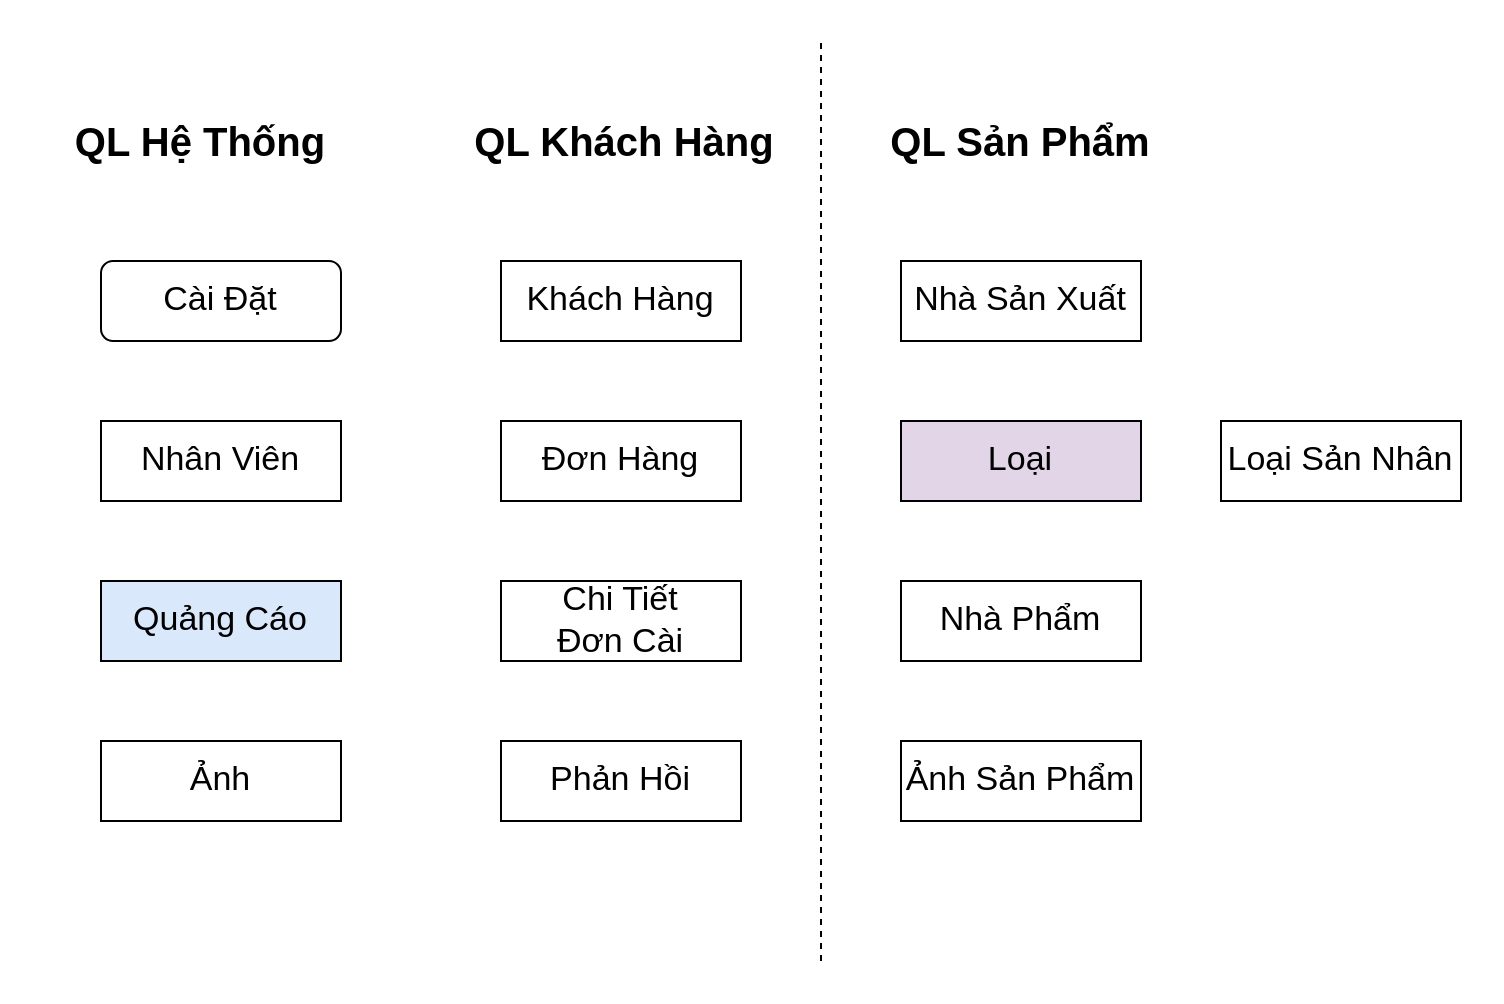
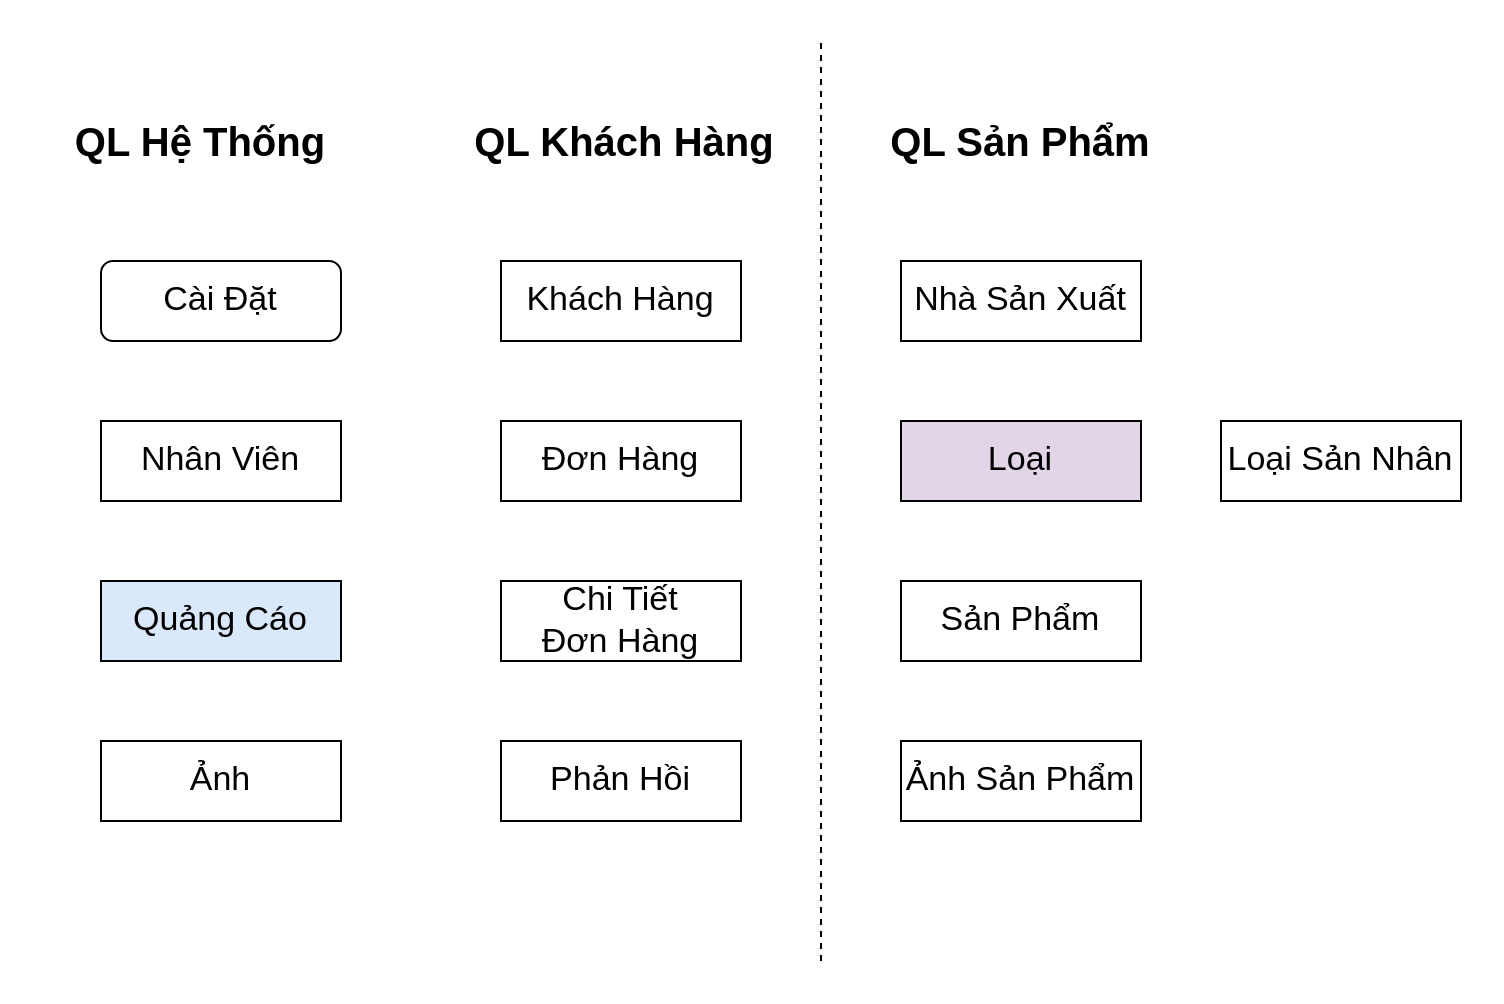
  <mxCell id="0" />
  <mxCell id="1" parent="0" />
  <mxCell id="2" value="Quảng Cáo" style="whiteSpace=wrap;html=1;align=center;fontSize=17;fillColor=#dae8fc;" parent="1" vertex="1"><mxGeometry x="50" y="290" width="120" height="40" as="geometry" /></mxCell>
  <mxCell id="3" value="Loại" style="whiteSpace=wrap;html=1;align=center;fontSize=17;fillColor=#e1d5e7;" parent="1" vertex="1"><mxGeometry x="450" y="210" width="120" height="40" as="geometry" /></mxCell>
  <mxCell id="4" value="Khách Hàng" style="whiteSpace=wrap;html=1;align=center;fontSize=17;" parent="1" vertex="1"><mxGeometry x="250" y="130" width="120" height="40" as="geometry" /></mxCell>
  <mxCell id="5" value="Nhà Sản Xuất" style="whiteSpace=wrap;html=1;align=center;fontSize=17;" parent="1" vertex="1"><mxGeometry x="450" y="130" width="120" height="40" as="geometry" /></mxCell>
  <mxCell id="6" value="Đơn Hàng" style="whiteSpace=wrap;html=1;align=center;fontSize=17;" parent="1" vertex="1"><mxGeometry x="250" y="210" width="120" height="40" as="geometry" /></mxCell>
- <mxCell id="7" value="Chi Tiết &lt;br&gt;Đơn Cài" style="whiteSpace=wrap;html=1;align=center;fontSize=17;" parent="1" vertex="1"><mxGeometry x="250" y="290" width="120" height="40" as="geometry" /></mxCell>
- <mxCell id="8" value="Nhà Phẩm" style="whiteSpace=wrap;html=1;align=center;fontSize=17;" parent="1" vertex="1"><mxGeometry x="450" y="290" width="120" height="40" as="geometry" /></mxCell>
+ <mxCell id="7" value="Chi Tiết &lt;br&gt;Đơn Hàng" style="whiteSpace=wrap;html=1;align=center;fontSize=17;" parent="1" vertex="1"><mxGeometry x="250" y="290" width="120" height="40" as="geometry" /></mxCell>
+ <mxCell id="8" value="Sản Phẩm" style="whiteSpace=wrap;html=1;align=center;fontSize=17;" parent="1" vertex="1"><mxGeometry x="450" y="290" width="120" height="40" as="geometry" /></mxCell>
  <mxCell id="9" value="Ảnh" style="whiteSpace=wrap;html=1;align=center;fontSize=17;" parent="1" vertex="1"><mxGeometry x="50" y="370" width="120" height="40" as="geometry" /></mxCell>
  <mxCell id="10" value="Loại Sản Nhân" style="whiteSpace=wrap;html=1;align=center;fontSize=17;" parent="1" vertex="1"><mxGeometry x="610" y="210" width="120" height="40" as="geometry" /></mxCell>
  <mxCell id="11" value="Cài Đặt" style="whiteSpace=wrap;html=1;align=center;fontSize=17;rounded=1;" parent="1" vertex="1"><mxGeometry x="50" y="130" width="120" height="40" as="geometry" /></mxCell>
  <mxCell id="12" value="Nhân Viên" style="whiteSpace=wrap;html=1;align=center;fontSize=17;" parent="1" vertex="1"><mxGeometry x="50" y="210" width="120" height="40" as="geometry" /></mxCell>
  <mxCell id="13" value="Ảnh Sản Phẩm" style="whiteSpace=wrap;html=1;align=center;fontSize=17;" parent="1" vertex="1"><mxGeometry x="450" y="370" width="120" height="40" as="geometry" /></mxCell>
  <mxCell id="14" value="Phản Hồi" style="whiteSpace=wrap;html=1;align=center;fontSize=17;" parent="1" vertex="1"><mxGeometry x="250" y="370" width="120" height="40" as="geometry" /></mxCell>
  <mxCell id="15" value="" style="endArrow=none;dashed=1;html=1;fontSize=20;" parent="1" edge="1"><mxGeometry width="50" height="50" relative="1" as="geometry"><mxPoint x="410" y="480" as="sourcePoint" /><mxPoint x="410" y="20" as="targetPoint" /></mxGeometry></mxCell>
  <mxCell id="16" value="QL Khách Hàng" style="text;html=1;strokeColor=none;fillColor=none;align=center;verticalAlign=middle;whiteSpace=wrap;rounded=0;fontStyle=1;fontSize=20;" parent="1" vertex="1"><mxGeometry x="232" y="50" width="160" height="40" as="geometry" /></mxCell>
  <mxCell id="17" value="QL Hệ Thống" style="text;html=1;strokeColor=none;fillColor=none;align=center;verticalAlign=middle;whiteSpace=wrap;rounded=0;fontStyle=1;fontSize=20;" parent="1" vertex="1"><mxGeometry x="20" y="50" width="160" height="40" as="geometry" /></mxCell>
  <mxCell id="18" value="QL Sản Phẩm" style="text;html=1;strokeColor=none;fillColor=none;align=center;verticalAlign=middle;whiteSpace=wrap;rounded=0;fontStyle=1;fontSize=20;" parent="1" vertex="1"><mxGeometry x="430" y="50" width="160" height="40" as="geometry" /></mxCell>
